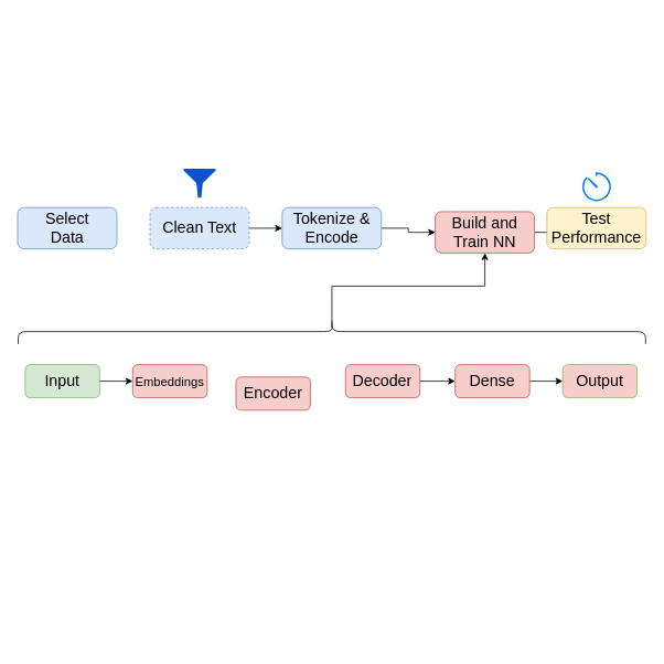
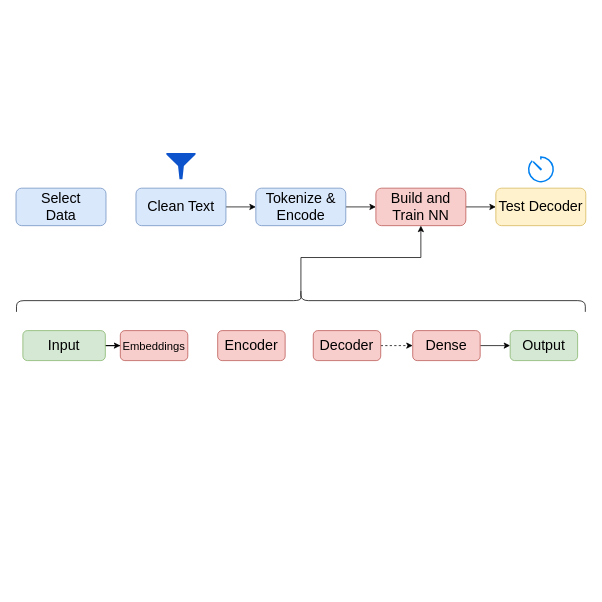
  <mxCell id="0" />
  <mxCell id="1" parent="0" />
  <mxCell id="2" style="edgeStyle=orthogonalEdgeStyle;rounded=0;orthogonalLoop=1;jettySize=auto;html=1;exitX=1;exitY=0.5;exitDx=0;exitDy=0;entryX=0;entryY=0.5;entryDx=0;entryDy=0;" edge="1" parent="1" source="3" target="10"><mxGeometry relative="1" as="geometry" /></mxCell>
- <mxCell id="3" value="Clean Text" style="rounded=1;whiteSpace=wrap;html=1;fillColor=#dae8fc;strokeColor=#6c8ebf;fontSize=19;dashed=1;" parent="1" vertex="1"><mxGeometry x="180.88" y="250" width="120" height="50" as="geometry" /></mxCell>
+ <mxCell id="3" value="Clean Text" style="rounded=1;whiteSpace=wrap;html=1;fillColor=#dae8fc;strokeColor=#6c8ebf;fontSize=19;" parent="1" vertex="1"><mxGeometry x="180.88" y="250" width="120" height="50" as="geometry" /></mxCell>
  <mxCell id="4" value="" style="aspect=fixed;pointerEvents=1;shadow=0;dashed=0;html=1;strokeColor=none;labelPosition=center;verticalLabelPosition=bottom;verticalAlign=top;align=center;shape=mxgraph.mscae.enterprise.filter;fillColor=#0C53CC;" parent="1" vertex="1"><mxGeometry x="221.44" y="203" width="38.89" height="35" as="geometry" /></mxCell>
  <mxCell id="5" value="" style="edgeStyle=orthogonalEdgeStyle;rounded=0;orthogonalLoop=1;jettySize=auto;html=1;" edge="1" parent="1" source="6" target="19"><mxGeometry relative="1" as="geometry" /></mxCell>
- <mxCell id="6" value="Input" style="rounded=1;whiteSpace=wrap;html=1;fillColor=#d5e8d4;strokeColor=#82b366;fontSize=19;" parent="1" vertex="1"><mxGeometry x="30" y="440" width="90" height="40" as="geometry" /></mxCell>
+ <mxCell id="6" value="Input" style="rounded=1;whiteSpace=wrap;html=1;fillColor=#d5e8d4;strokeColor=#82b366;fontSize=19;" parent="1" vertex="1"><mxGeometry x="30" y="440" width="110" height="40" as="geometry" /></mxCell>
  <mxCell id="7" value="Select&lt;br&gt;Data" style="rounded=1;whiteSpace=wrap;html=1;fillColor=#dae8fc;strokeColor=#6c8ebf;fontSize=19;" vertex="1" parent="1"><mxGeometry x="20.88" y="250" width="120" height="50" as="geometry" /></mxCell>
  <mxCell id="8" value="" style="shape=image;html=1;verticalAlign=top;verticalLabelPosition=bottom;labelBackgroundColor=#ffffff;imageAspect=0;aspect=fixed;image=https://cdn1.iconfinder.com/data/icons/material-core/18/search-128.png" vertex="1" parent="1"><mxGeometry x="60.88" y="200.5" width="40" height="40" as="geometry" /></mxCell>
  <mxCell id="9" style="edgeStyle=orthogonalEdgeStyle;rounded=0;orthogonalLoop=1;jettySize=auto;html=1;exitX=1;exitY=0.5;exitDx=0;exitDy=0;entryX=0;entryY=0.5;entryDx=0;entryDy=0;" edge="1" parent="1" source="10" target="13"><mxGeometry relative="1" as="geometry" /></mxCell>
  <mxCell id="10" value="&lt;font style=&quot;font-size: 19px&quot;&gt;Tokenize &amp;amp; Encode&lt;/font&gt;" style="rounded=1;whiteSpace=wrap;html=1;fillColor=#dae8fc;strokeColor=#6c8ebf;fontSize=19;" vertex="1" parent="1"><mxGeometry x="340.73" y="250" width="120" height="50" as="geometry" /></mxCell>
  <mxCell id="11" value="" style="shape=image;html=1;verticalAlign=top;verticalLabelPosition=bottom;labelBackgroundColor=#ffffff;imageAspect=0;aspect=fixed;image=https://cdn0.iconfinder.com/data/icons/octicons/1024/file-binary-128.png" vertex="1" parent="1"><mxGeometry x="378.23" y="198" width="45" height="45" as="geometry" /></mxCell>
  <mxCell id="12" style="edgeStyle=orthogonalEdgeStyle;rounded=0;orthogonalLoop=1;jettySize=auto;html=1;exitX=1;exitY=0.5;exitDx=0;exitDy=0;" edge="1" parent="1" source="13" target="14"><mxGeometry relative="1" as="geometry" /></mxCell>
- <mxCell id="13" value="Build and Train NN" style="rounded=1;whiteSpace=wrap;html=1;fillColor=#f8cecc;strokeColor=#b85450;fontSize=19;" vertex="1" parent="1"><mxGeometry x="525.88" y="255" width="120" height="50" as="geometry" /></mxCell>
- <mxCell id="14" value="Test Performance" style="rounded=1;whiteSpace=wrap;html=1;fillColor=#fff2cc;strokeColor=#d6b656;fontSize=19;" vertex="1" parent="1"><mxGeometry x="660.88" y="250" width="120" height="50" as="geometry" /></mxCell>
+ <mxCell id="13" value="Build and Train NN" style="rounded=1;whiteSpace=wrap;html=1;fillColor=#f8cecc;strokeColor=#b85450;fontSize=19;" vertex="1" parent="1"><mxGeometry x="500.88" y="250" width="120" height="50" as="geometry" /></mxCell>
+ <mxCell id="14" value="Test Decoder" style="rounded=1;whiteSpace=wrap;html=1;fillColor=#fff2cc;strokeColor=#d6b656;fontSize=19;" vertex="1" parent="1"><mxGeometry x="660.88" y="250" width="120" height="50" as="geometry" /></mxCell>
  <mxCell id="15" value="" style="shape=image;html=1;verticalAlign=top;verticalLabelPosition=bottom;labelBackgroundColor=#ffffff;imageAspect=0;aspect=fixed;image=https://cdn4.iconfinder.com/data/icons/tidee-science/24/025_006_neuron_connections_neural_network-128.png" vertex="1" parent="1"><mxGeometry x="540.88" y="205.75" width="40" height="40" as="geometry" /></mxCell>
  <mxCell id="16" value="" style="html=1;verticalLabelPosition=bottom;align=center;labelBackgroundColor=#ffffff;verticalAlign=top;strokeWidth=2;strokeColor=#0080F0;shadow=0;dashed=0;shape=mxgraph.ios7.icons.gauge;" vertex="1" parent="1"><mxGeometry x="703.13" y="208.5" width="35.49" height="34.5" as="geometry" /></mxCell>
  <mxCell id="17" style="edgeStyle=orthogonalEdgeStyle;rounded=0;orthogonalLoop=1;jettySize=auto;html=1;exitX=0.1;exitY=0.5;exitDx=0;exitDy=0;exitPerimeter=0;entryX=0.5;entryY=1;entryDx=0;entryDy=0;" edge="1" parent="1" source="18" target="13"><mxGeometry relative="1" as="geometry" /></mxCell>
  <mxCell id="18" value="" style="shape=curlyBracket;whiteSpace=wrap;html=1;rounded=1;rotation=90;" vertex="1" parent="1"><mxGeometry x="385.88" y="20.63" width="30" height="758.75" as="geometry" /></mxCell>
  <mxCell id="19" value="&lt;font style=&quot;font-size: 15px&quot;&gt;Embeddings&lt;/font&gt;" style="rounded=1;whiteSpace=wrap;html=1;fillColor=#f8cecc;strokeColor=#b85450;fontSize=19;" vertex="1" parent="1"><mxGeometry x="160" y="440" width="90" height="40" as="geometry" /></mxCell>
- <mxCell id="20" value="Encoder" style="rounded=1;whiteSpace=wrap;html=1;fillColor=#f8cecc;strokeColor=#b85450;fontSize=19;" vertex="1" parent="1"><mxGeometry x="284.85" y="455" width="90" height="40" as="geometry" /></mxCell>
- <mxCell id="21" value="" style="edgeStyle=orthogonalEdgeStyle;rounded=0;orthogonalLoop=1;jettySize=auto;html=1;" edge="1" parent="1" source="22" target="24"><mxGeometry relative="1" as="geometry" /></mxCell>
+ <mxCell id="20" value="Encoder" style="rounded=1;whiteSpace=wrap;html=1;fillColor=#f8cecc;strokeColor=#b85450;fontSize=19;" vertex="1" parent="1"><mxGeometry x="289.85" y="440" width="90" height="40" as="geometry" /></mxCell>
+ <mxCell id="21" value="" style="edgeStyle=orthogonalEdgeStyle;rounded=0;orthogonalLoop=1;jettySize=auto;html=1;dashed=1;" edge="1" parent="1" source="22" target="24"><mxGeometry relative="1" as="geometry" /></mxCell>
  <mxCell id="22" value="Decoder" style="rounded=1;whiteSpace=wrap;html=1;fillColor=#f8cecc;strokeColor=#b85450;fontSize=19;" vertex="1" parent="1"><mxGeometry x="417.35" y="440" width="90" height="40" as="geometry" /></mxCell>
  <mxCell id="23" value="" style="edgeStyle=orthogonalEdgeStyle;rounded=0;orthogonalLoop=1;jettySize=auto;html=1;" edge="1" parent="1" source="24" target="25"><mxGeometry relative="1" as="geometry" /></mxCell>
  <mxCell id="24" value="Dense" style="rounded=1;whiteSpace=wrap;html=1;fillColor=#f8cecc;strokeColor=#b85450;fontSize=19;" vertex="1" parent="1"><mxGeometry x="550" y="440" width="90" height="40" as="geometry" /></mxCell>
- <mxCell id="25" value="Output" style="rounded=1;whiteSpace=wrap;html=1;fillColor=#f8cecc;strokeColor=#82b366;fontSize=19;" vertex="1" parent="1"><mxGeometry x="680" y="440" width="90" height="40" as="geometry" /></mxCell>
+ <mxCell id="25" value="Output" style="rounded=1;whiteSpace=wrap;html=1;fillColor=#d5e8d4;strokeColor=#82b366;fontSize=19;" vertex="1" parent="1"><mxGeometry x="680" y="440" width="90" height="40" as="geometry" /></mxCell>
